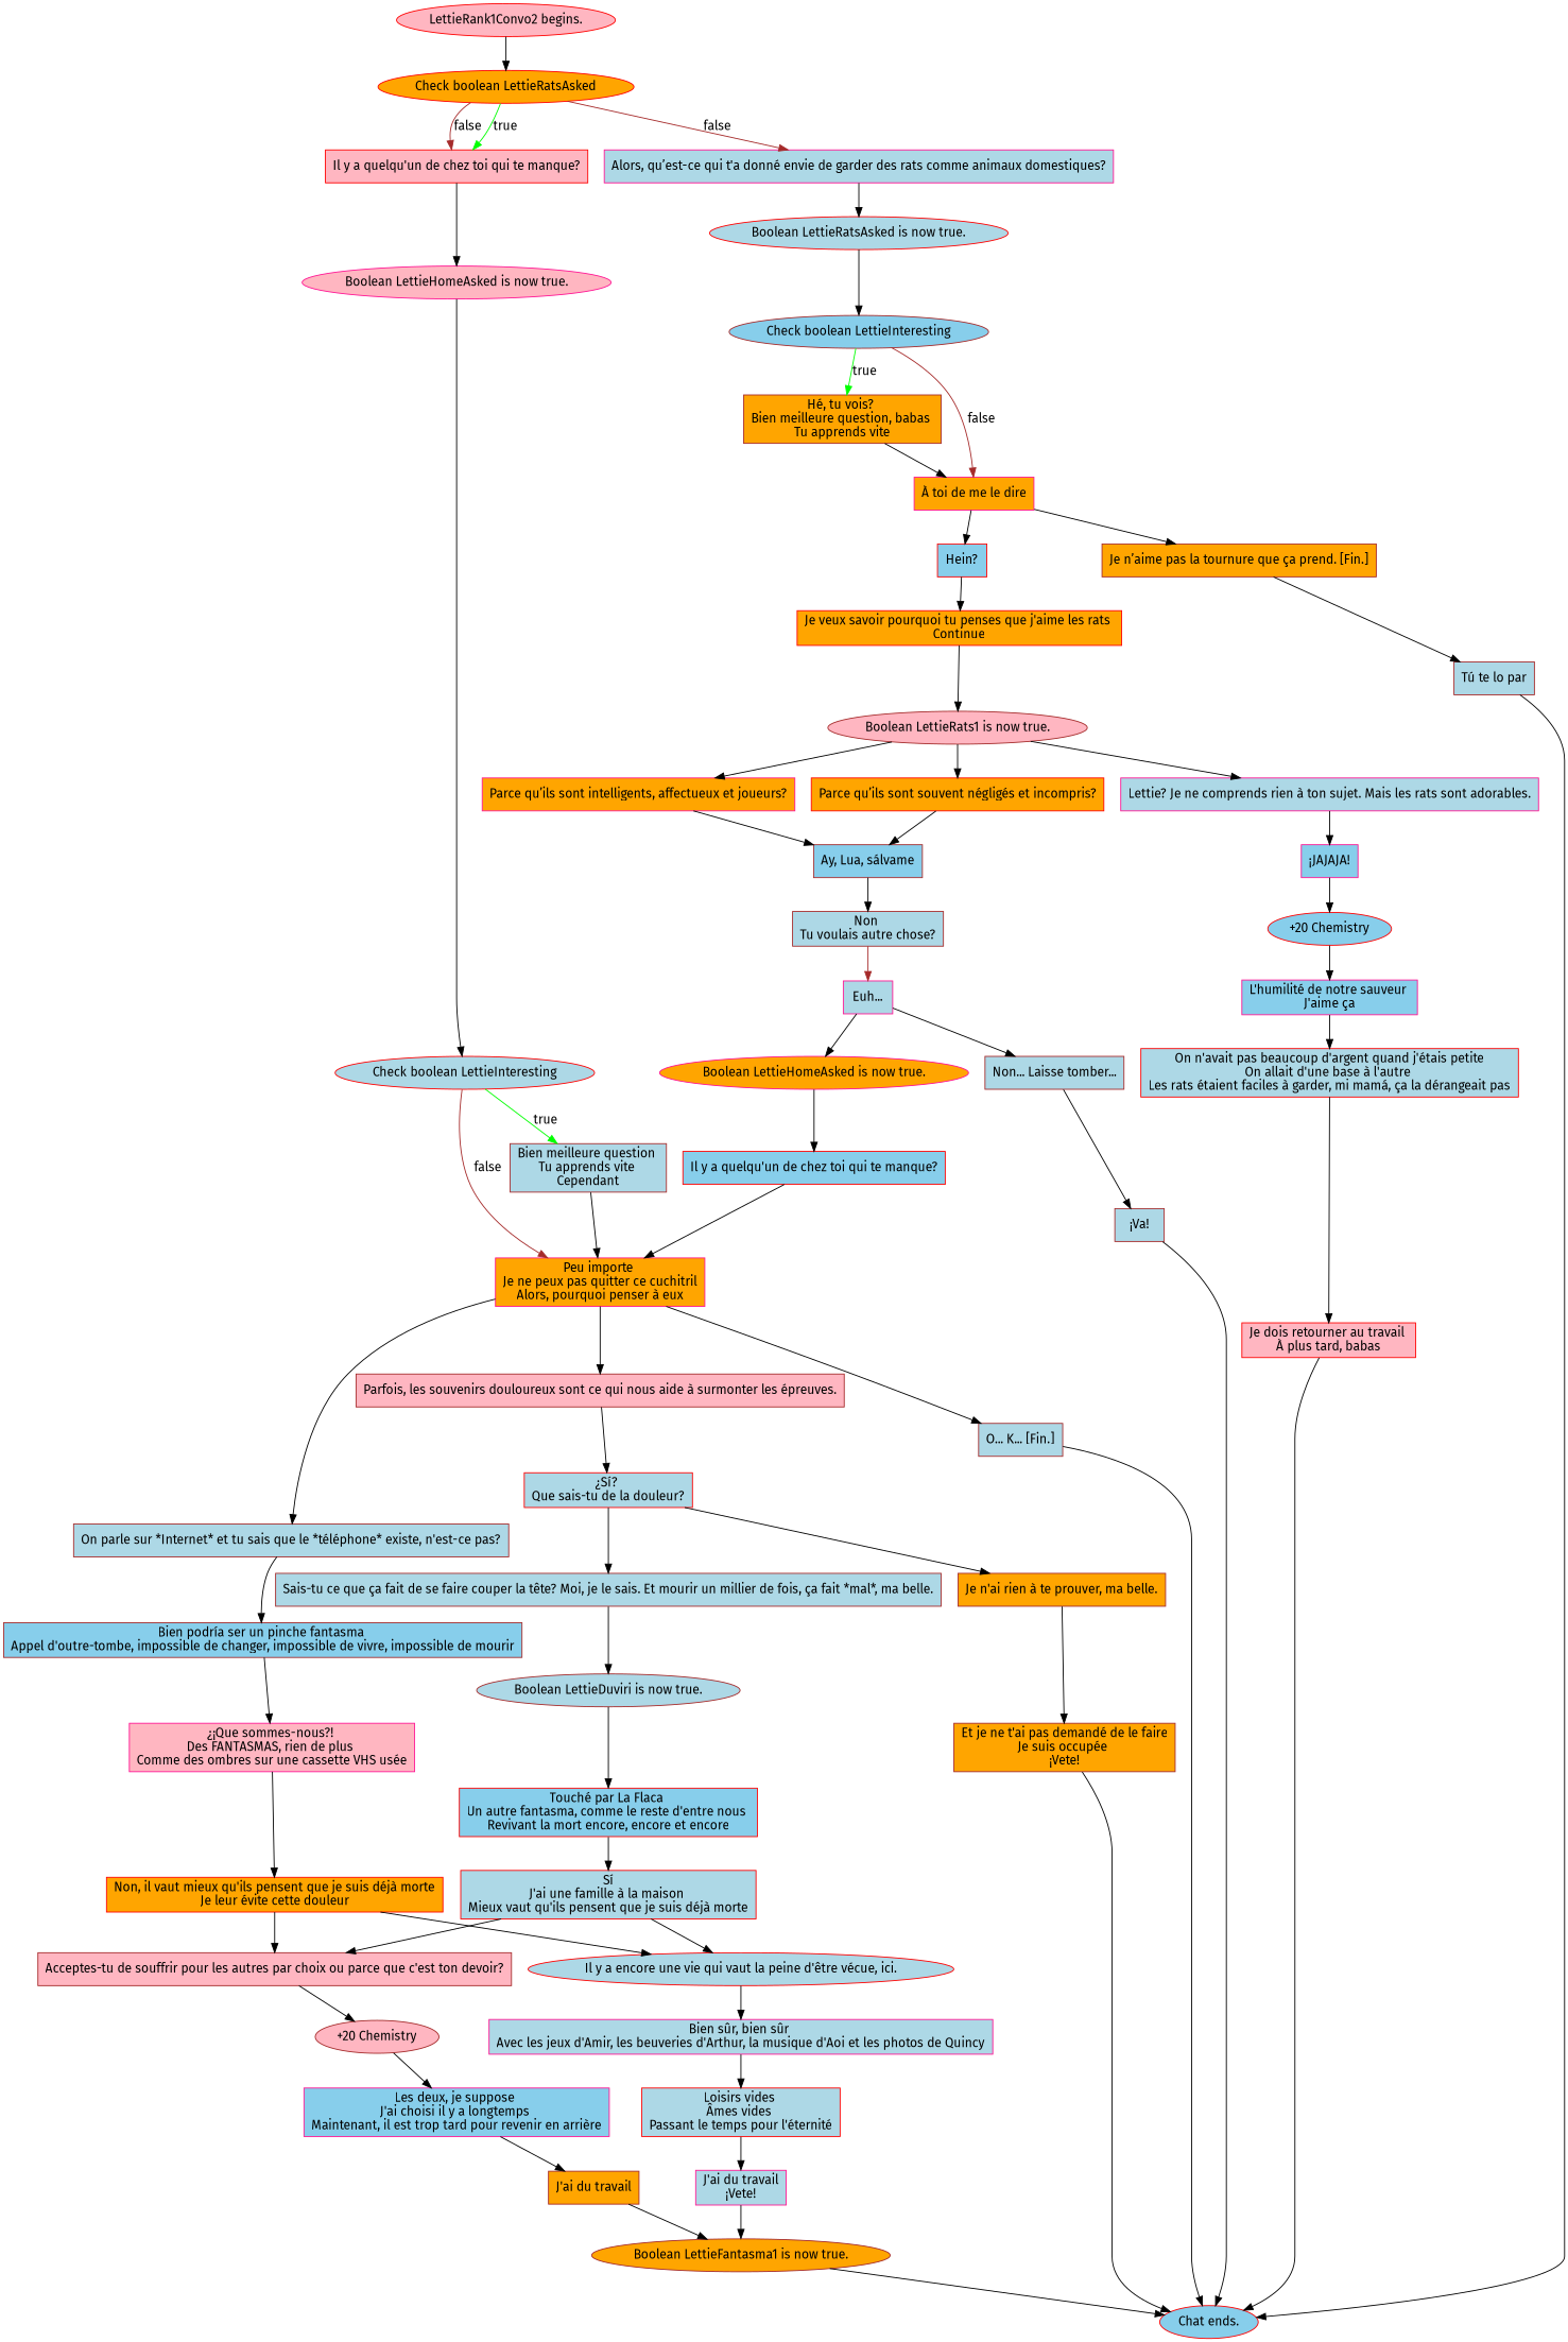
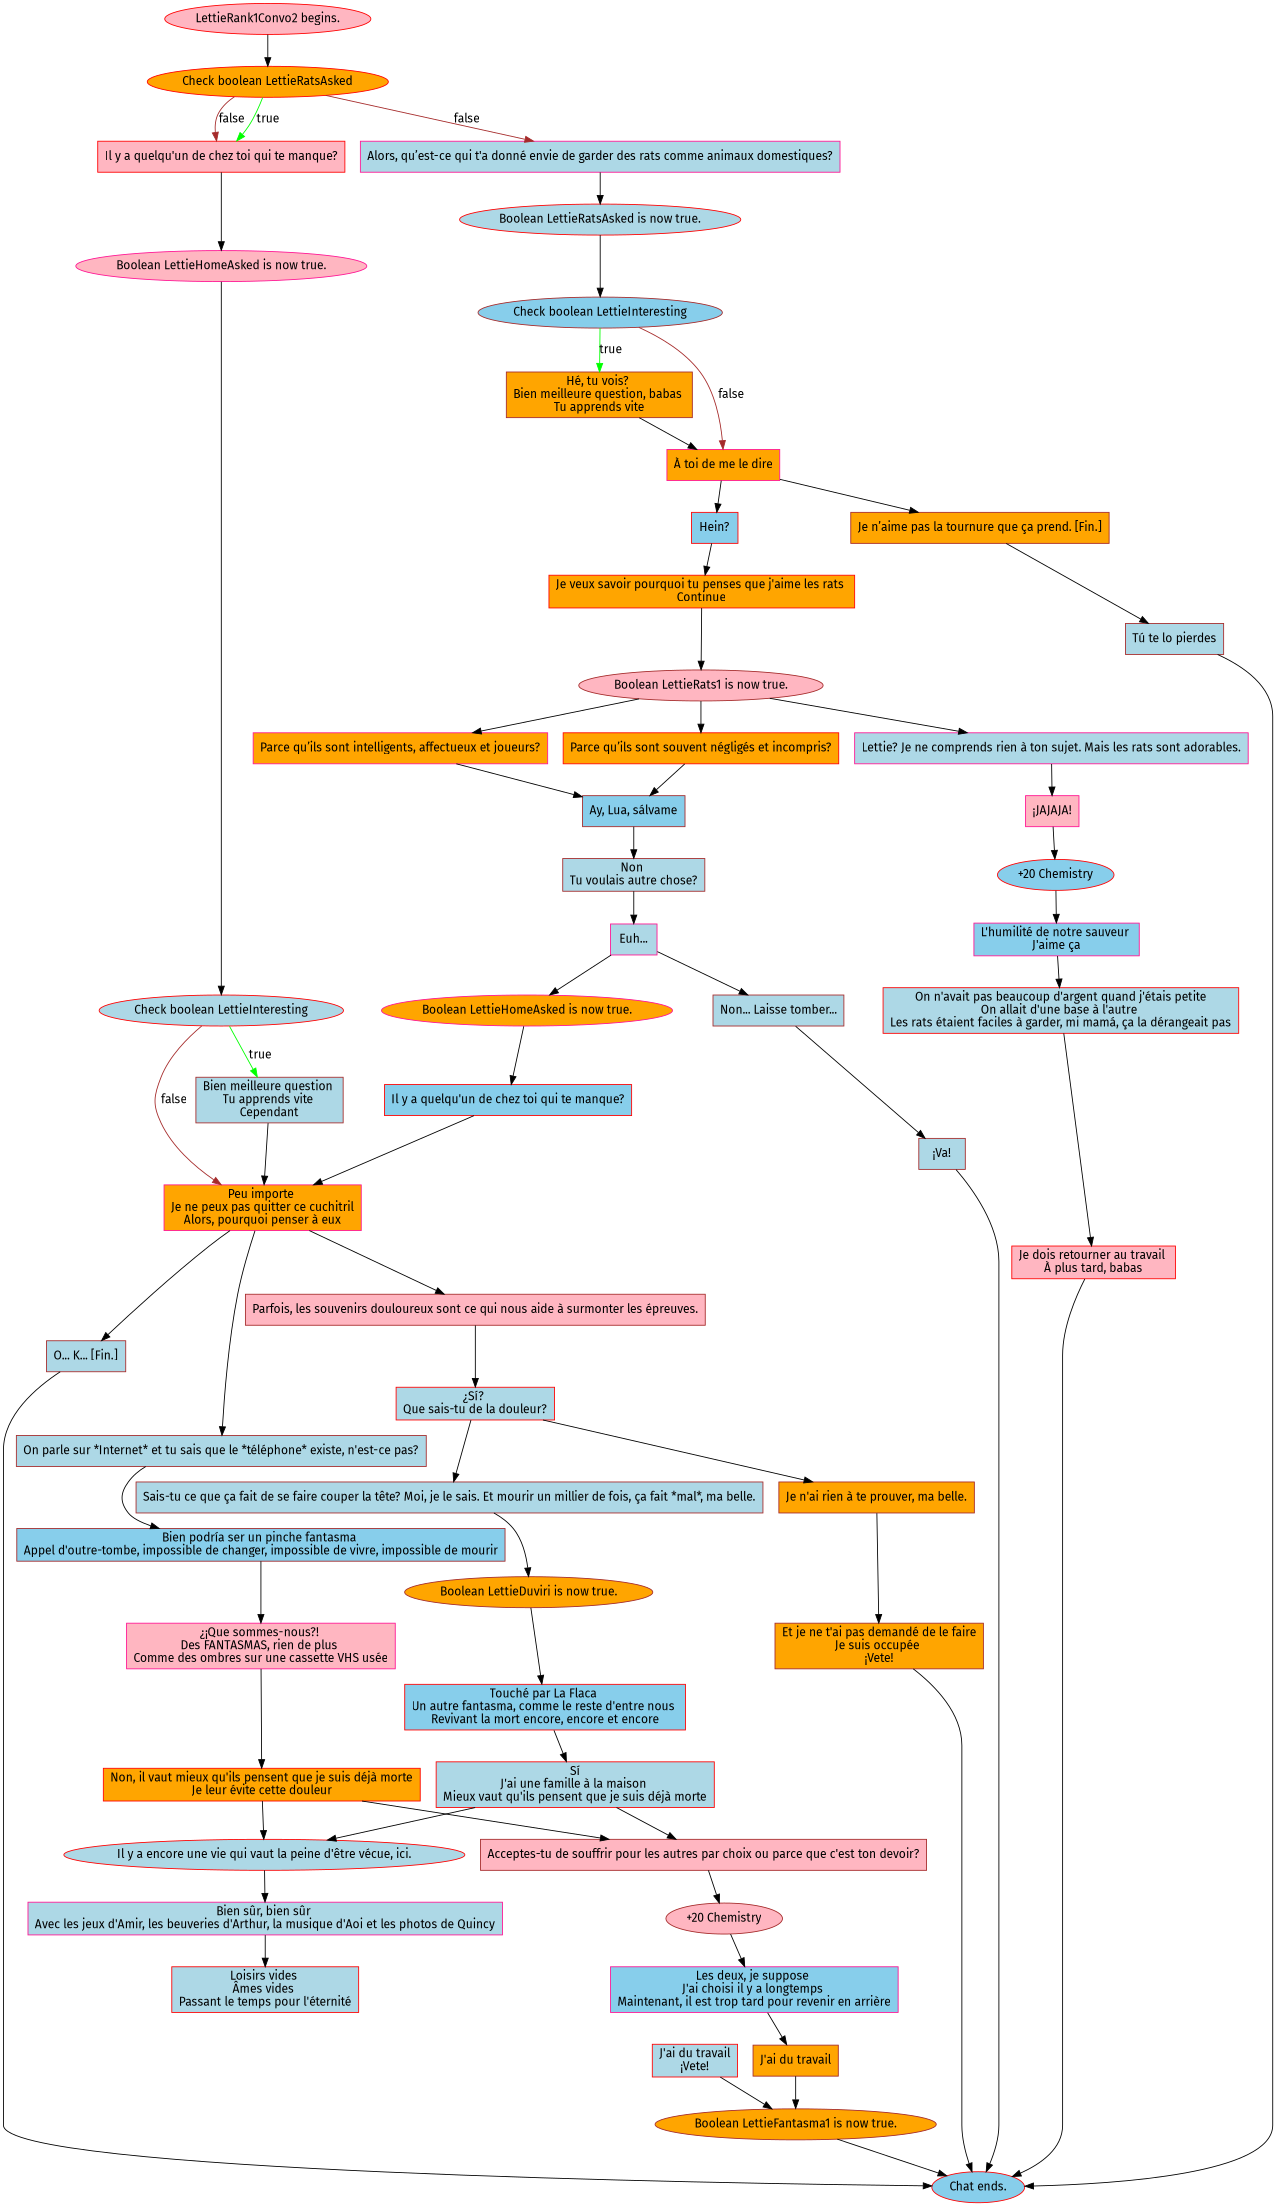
  digraph {
    fontname="Fira Sans"
    node [color=brown fillcolor=lightblue fontname="Fira Sans" style=filled shape=box]
    edge [fontname="Fira Sans"]
    "LettieRank1Convo2 begins." [color=red fillcolor=lightpink shape=""]
    n2 [color=red fillcolor=orange label="Check boolean LettieRatsAsked" shape=""]
    n3 [color=red fillcolor=lightpink label="Il y a quelqu'un de chez toi qui te manque?"]
    n4 [color=deeppink label="Alors, qu’est-ce qui t'a donné envie de garder des rats comme animaux domestiques?"]
    n5 [color=deeppink fillcolor=lightpink label="Boolean LettieHomeAsked is now true." shape=""]
    n6 [color=red label="Boolean LettieRatsAsked is now true." shape=""]
    n7 [color=red label="Check boolean LettieInteresting" shape=""]
    n8 [fillcolor=skyblue label="Check boolean LettieInteresting" shape=""]
    n9 [label="Bien meilleure question \nTu apprends vite \nCependant"]
    n10 [color=deeppink fillcolor=orange label="Peu importe \nJe ne peux pas quitter ce cuchitril\nAlors, pourquoi penser à eux"]
    n11 [fillcolor=orange label="Hé, tu vois? \nBien meilleure question, babas \nTu apprends vite"]
    n12 [color=deeppink fillcolor=orange label="À toi de me le dire"]
    n13 [label="On parle sur *Internet* et tu sais que le *téléphone* existe, n'est-ce pas?"]
    n14 [fillcolor=lightpink label="Parfois, les souvenirs douloureux sont ce qui nous aide à surmonter les épreuves."]
    n15 [label="O... K... [Fin.]"]
    n16 [color=red fillcolor=skyblue label="Hein?"]
    n17 [fillcolor=orange label="Je n’aime pas la tournure que ça prend. [Fin.]"]
    n18 [fillcolor=skyblue label="Bien podría ser un pinche fantasma \nAppel d'outre-tombe, impossible de changer, impossible de vivre, impossible de mourir"]
    n19 [color=red label="¿Sí? \nQue sais-tu de la douleur?"]
    "Chat ends." [color=red fillcolor=skyblue shape=""]
    n21 [color=red fillcolor=orange label="Je veux savoir pourquoi tu penses que j'aime les rats \nContinue"]
-   n22 [label="Tú te lo par"]
+   n22 [label="Tú te lo pierdes"]
    n23 [color=deeppink fillcolor=lightpink label="¿¡Que sommes-nous?! \nDes FANTASMAS, rien de plus \nComme des ombres sur une cassette VHS usée"]
    n24 [label="Sais-tu ce que ça fait de se faire couper la tête? Moi, je le sais. Et mourir un millier de fois, ça fait *mal*, ma belle."]
    n25 [fillcolor=orange label="Je n'ai rien à te prouver, ma belle."]
    n26 [fillcolor=lightpink label="Boolean LettieRats1 is now true." shape=""]
    n27 [color=red fillcolor=orange label="Non, il vaut mieux qu'ils pensent que je suis déjà morte\nJe leur évite cette douleur"]
-   n28 [label="Boolean LettieDuviri is now true." shape=""]
+   n28 [fillcolor=orange label="Boolean LettieDuviri is now true." shape=""]
    n29 [fillcolor=orange label="Et je ne t'ai pas demandé de le faire\nJe suis occupée \n¡Vete!"]
    n30 [color=deeppink fillcolor=orange label="Parce qu’ils sont intelligents, affectueux et joueurs?"]
    n31 [color=red fillcolor=orange label="Parce qu’ils sont souvent négligés et incompris?"]
    n32 [color=deeppink label="Lettie? Je ne comprends rien à ton sujet. Mais les rats sont adorables."]
    n33 [color=red label="Il y a encore une vie qui vaut la peine d'être vécue, ici." shape=ellipse]
    n34 [fillcolor=lightpink label="Acceptes-tu de souffrir pour les autres par choix ou parce que c'est ton devoir?"]
    n35 [color=red fillcolor=skyblue label="Touché par La Flaca \nUn autre fantasma, comme le reste d'entre nous \nRevivant la mort encore, encore et encore"]
    n36 [fillcolor=skyblue label="Ay, Lua, sálvame"]
-   n37 [color=deeppink fillcolor=skyblue label="¡JAJAJA!"]
+   n37 [color=deeppink fillcolor=lightpink label="¡JAJAJA!"]
    n38 [color=deeppink label="Bien sûr, bien sûr \nAvec les jeux d'Amir, les beuveries d'Arthur, la musique d'Aoi et les photos de Quincy"]
    n39 [fillcolor=lightpink label="+20 Chemistry" shape=""]
    n40 [color=red label="Sí\nJ'ai une famille à la maison \nMieux vaut qu'ils pensent que je suis déjà morte"]
    n41 [label="Non \nTu voulais autre chose?"]
    n42 [color=red fillcolor=skyblue label="+20 Chemistry" shape=""]
    n43 [color=red label="Loisirs vides \nÂmes vides \nPassant le temps pour l'éternité"]
    n44 [color=deeppink fillcolor=skyblue label="Les deux, je suppose \nJ'ai choisi il y a longtemps \nMaintenant, il est trop tard pour revenir en arrière"]
    n45 [color=deeppink label="Euh..."]
    n46 [color=deeppink fillcolor=skyblue label="L'humilité de notre sauveur \nJ'aime ça"]
-   n47 [color=deeppink label="J'ai du travail\n¡Vete!"]
+   n47 [color=red label="J'ai du travail\n¡Vete!"]
    n48 [fillcolor=orange label="J'ai du travail"]
    n49 [label="Non... Laisse tomber..."]
    n50 [color=deeppink fillcolor=orange label="Boolean LettieHomeAsked is now true." shape=""]
    n51 [label="¡Va!"]
    n52 [color=red label="On n'avait pas beaucoup d'argent quand j'étais petite\nOn allait d'une base à l'autre \nLes rats étaient faciles à garder, mi mamá, ça la dérangeait pas"]
    n53 [fillcolor=orange label="Boolean LettieFantasma1 is now true." shape=""]
    n54 [color=red fillcolor=skyblue label="Il y a quelqu'un de chez toi qui te manque?"]
    n55 [color=red fillcolor=lightpink label="Je dois retourner au travail \nÀ plus tard, babas"]
    "LettieRank1Convo2 begins." -> n2
    n2 -> n3 [color=green label=true]
    n2 -> n3 [color=brown label=false]
    n2 -> n4 [color=brown label=false]
    n3 -> n5
    n4 -> n6
    n5 -> n7
    n6 -> n8
    n7 -> n9 [color=green label=true]
    n7 -> n10 [color=brown label=false]
    n8 -> n11 [color=green label=true]
    n8 -> n12 [color=brown label=false]
    n9 -> n10
    n10 -> n13
    n10 -> n14
    n10 -> n15
    n11 -> n12
    n12 -> n16
    n12 -> n17
    n13 -> n18
    n14 -> n19
    n15 -> "Chat ends."
    n16 -> n21
    n17 -> n22
    n18 -> n23
    n19 -> n24
    n19 -> n25
    n21 -> n26
    n22 -> "Chat ends."
    n23 -> n27
    n24 -> n28
    n25 -> n29
    n26 -> n30
    n26 -> n31
    n26 -> n32
    n27 -> n33
    n27 -> n34
    n28 -> n35
    n29 -> "Chat ends."
    n30 -> n36
    n31 -> n36
    n32 -> n37
    n33 -> n38
    n34 -> n39
    n35 -> n40
    n36 -> n41
    n37 -> n42
    n38 -> n43
    n39 -> n44
    n40 -> n33
    n40 -> n34
-   n41 -> n45 [color=brown]
+   n41 -> n45
    n42 -> n46
-   n43 -> n47
    n44 -> n48
    n45 -> n49
    n45 -> n50
    n46 -> n52
    n47 -> n53
    n48 -> n53
    n49 -> n51
    n50 -> n54
    n51 -> "Chat ends."
    n52 -> n55
    n53 -> "Chat ends."
    n54 -> n10
    n55 -> "Chat ends."
  }
